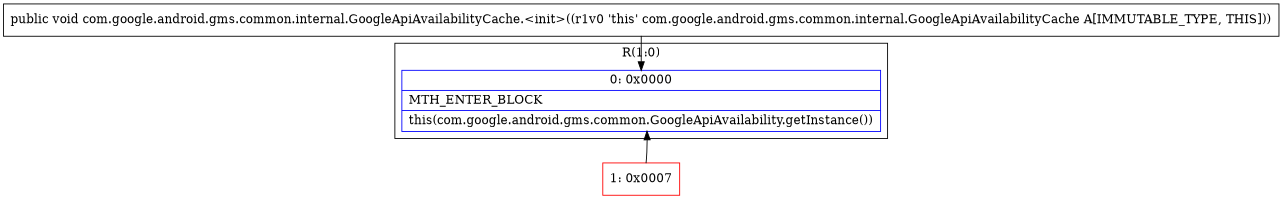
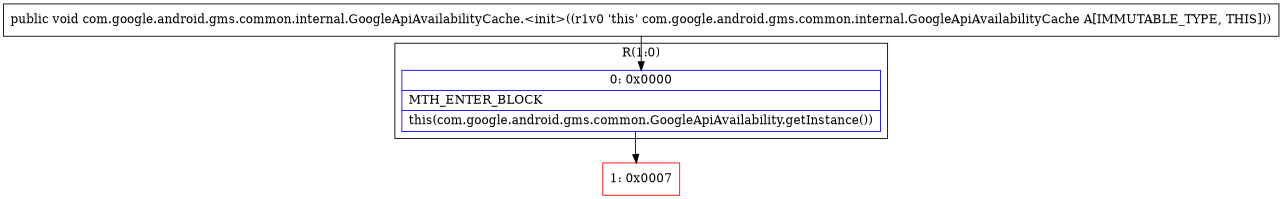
  digraph {
    node [shape=record]
    n1 [color=blue label="{0\:\ 0x0000|MTH_ENTER_BLOCK\l|this(com.google.android.gms.common.GoogleApiAvailability.getInstance())\l}"]
    n2 [color=red label="{1\:\ 0x0007}"]
    n3 [label="{public void com.google.android.gms.common.internal.GoogleApiAvailabilityCache.\<init\>((r1v0 'this' com.google.android.gms.common.internal.GoogleApiAvailabilityCache A[IMMUTABLE_TYPE, THIS])) }"]
    subgraph cluster_1 {
      label="R(1:0)"
      n1
    }
-   n2 -> n1
+   n1 -> n2
    n3 -> n1
  }
